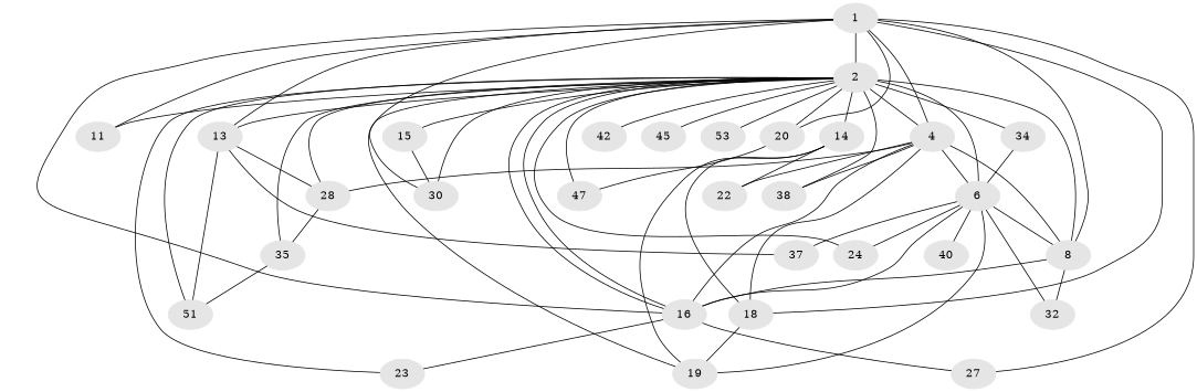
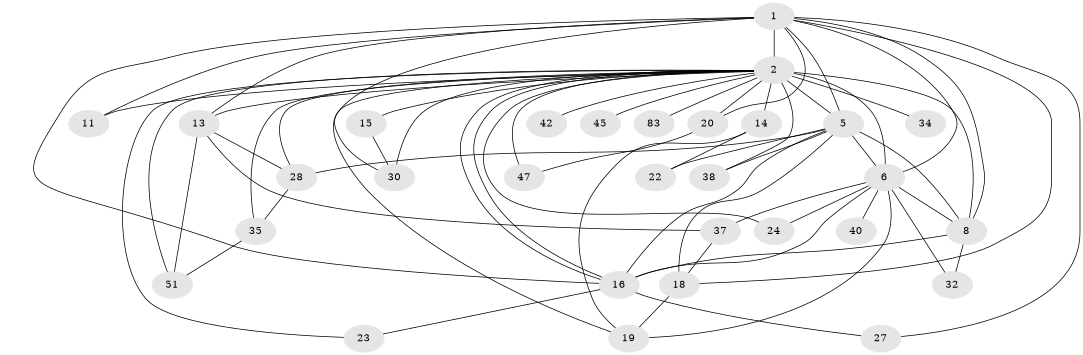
  graph {
    node [color=gray90 style=filled]
    2 [super="+3+24+7+9+50"]
-   5 [super="+10+60+46" label=4]
+   5 [super="+10+60+46"]
    6 [super="+21"]
    8
    11 [super="+31"]
    13 [super="+62"]
    16 [super="+33+52+66+56"]
    20
    30 [super="+41+69"]
    14
    15 [super="+25"]
    19 [super="+75+73"]
    23
    n14 [label=24]
    28 [super="+67"]
    34
    35
    38
    42
    n20 [label=45]
    47
    51 [super="+61"]
-   53
+   53 [label=83]
    1
    18 [super="+39"]
    27
    22
    40
    32
    37
    2 -- 5 [weight=14]
    2 -- 6 [weight=8]
    2 -- 8 [weight=5]
    2 -- 11
    2 -- 13 [weight=3]
    2 -- 16 [weight=3]
    2 -- 16
    2 -- 20
    2 -- 30 [weight=3]
    2 -- 14 [weight=2]
    2 -- 15 [weight=4]
    2 -- 19
    2 -- 23
    2 -- n14
    2 -- 28
    2 -- 34 [weight=2]
    2 -- 35
    2 -- 38
    2 -- 42
    2 -- n20 [weight=2]
    2 -- 47
    2 -- 51 [weight=2]
    2 -- 53 [weight=2]
    5 -- 6 [weight=2]
    5 -- 8 [weight=2]
    5 -- 16
    5 -- 28
    5 -- 38
    5 -- 18
    5 -- 22
    6 -- 8
    6 -- 16
    6 -- 19
    6 -- n14
    6 -- 40
    6 -- 32
    6 -- 37
    8 -- 16
    8 -- 32
    13 -- 28
    13 -- 51
    13 -- 37
    16 -- 23
    16 -- 27
    20 -- 47
    14 -- 19
-   14 -- 18
+   37 -- 18
    14 -- 22
    15 -- 30
    28 -- 35
    35 -- 51
    1 -- 2 [weight=7]
    1 -- 5 [weight=3]
-   34 -- 6
+   1 -- 6
    1 -- 8
    1 -- 11
    1 -- 13
    1 -- 16
    1 -- 20
    1 -- 30
    1 -- 18
    1 -- 27
    18 -- 19
  }
